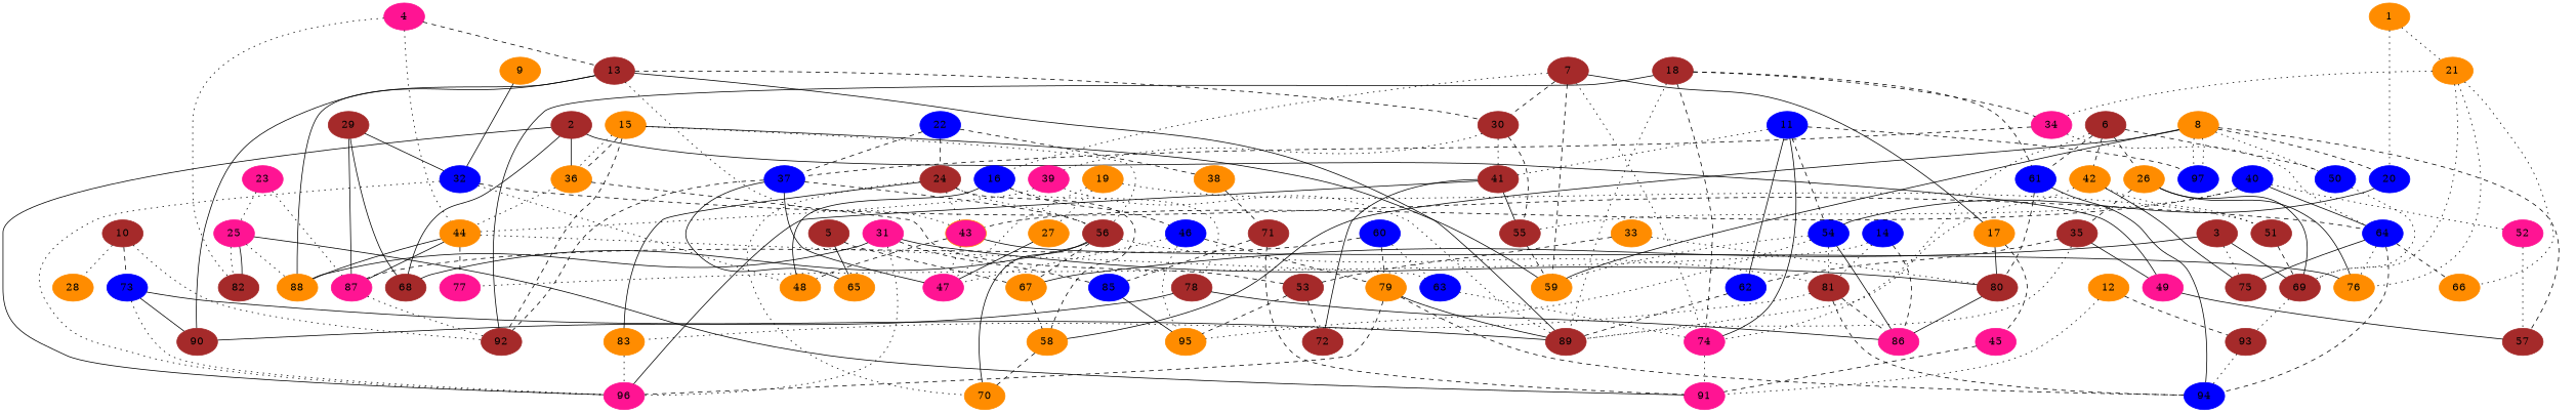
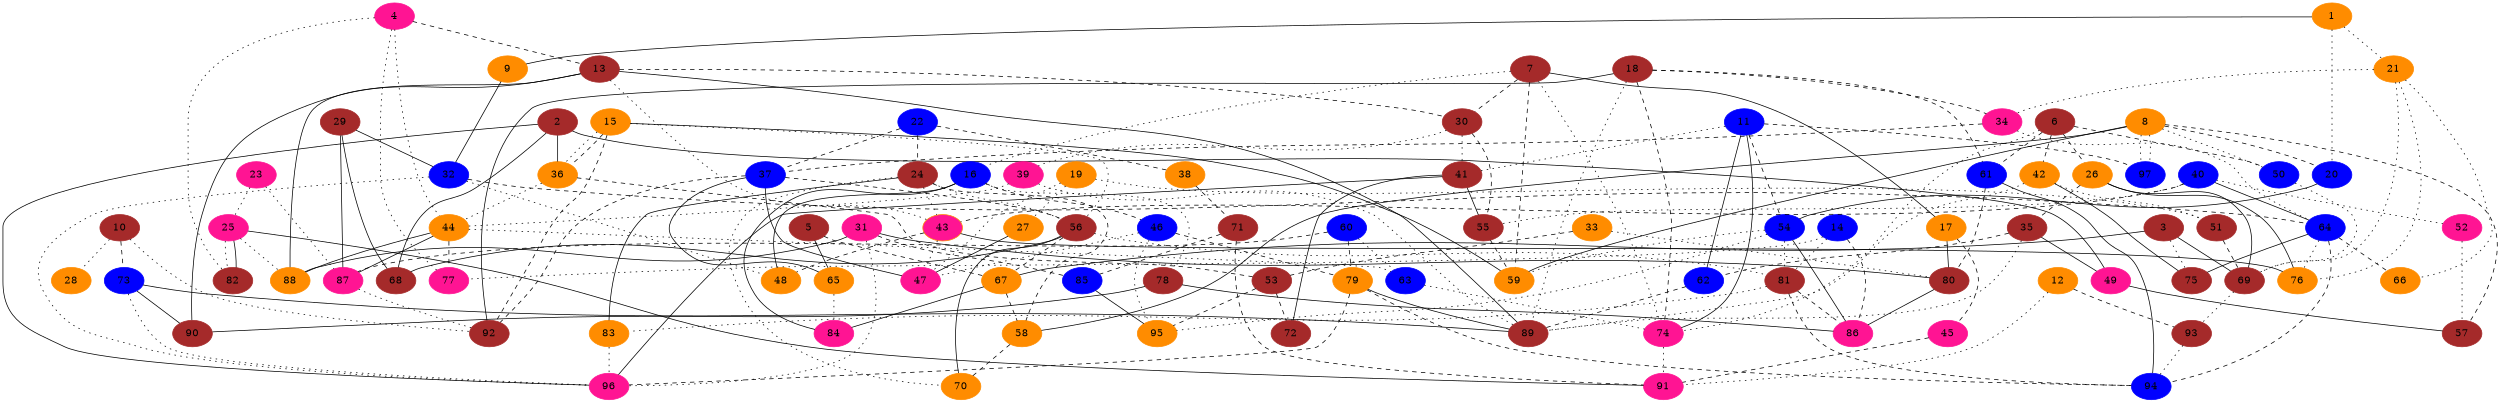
  graph {
    node [color=brown style=filled]
    edge [style=dotted]
    1 [color=darkorange]
    9 [color=darkorange]
    20 [color=blue]
    21 [color=darkorange]
    32 [color=blue]
    54 [color=blue]
    69
    34 [color=deeppink]
    66 [color=darkorange]
    76 [color=darkorange]
    36 [color=darkorange]
    2
    49 [color=deeppink]
    68
    96 [color=deeppink]
    44 [color=darkorange]
    53
    57
    67 [color=darkorange]
    3
    75
    58 [color=darkorange]
+   84 [color=deeppink]
    93
    4 [color=deeppink]
    13
    77 [color=deeppink]
    82
    30
    43 [color=darkorange fillcolor=deeppink]
    88 [color=darkorange]
    89
    90
    87 [color=deeppink]
    63 [color=blue]
    5
    65 [color=darkorange]
    26 [color=darkorange]
    6
    42 [color=darkorange]
    50 [color=blue]
    61 [color=blue]
    74 [color=deeppink]
    35
    51
    80
    94 [color=blue]
    91 [color=deeppink]
    7
    16 [color=blue]
    17 [color=darkorange]
    59 [color=darkorange]
    46 [color=blue]
    48 [color=darkorange]
    78
    45 [color=deeppink]
    41
    39 [color=deeppink]
    55
    8 [color=darkorange]
    97 [color=blue]
    70 [color=darkorange]
    64 [color=blue]
    28 [color=darkorange]
    10
    73 [color=blue]
    92
    11 [color=blue]
    62 [color=blue]
    72
    81
    86 [color=deeppink]
    95 [color=darkorange]
    12 [color=darkorange]
    47 [color=deeppink]
    14 [color=blue]
    83 [color=darkorange]
    15 [color=darkorange]
    56
    79 [color=darkorange]
    18
    37 [color=blue]
    19 [color=darkorange]
    27 [color=darkorange]
    22 [color=blue]
    24
    38 [color=darkorange]
    71
    23 [color=deeppink]
    25 [color=deeppink]
    29
    31 [color=deeppink]
    85 [color=blue]
    33 [color=darkorange]
    40 [color=blue]
    52 [color=deeppink]
    60 [color=blue]
+   1 -- 9 [style=solid]
    1 -- 20
    1 -- 21
    9 -- 32 [style=solid]
    20 -- 54 [style=solid]
    21 -- 69
    21 -- 34
    21 -- 66
    21 -- 76
    32 -- 96
    32 -- 48
    32 -- 64 [style=dashed]
    54 -- 59
    54 -- 81
    54 -- 86 [style=solid]
    54 -- 95
    69 -- 93
    34 -- 64
    34 -- 37 [style=dashed]
    36 -- 44
    36 -- 53 [style=dashed]
    2 -- 36 [style=solid]
    2 -- 49 [style=solid]
    2 -- 68 [style=solid]
    2 -- 96 [style=solid]
    49 -- 57 [style=solid]
    44 -- 77 [style=dashed]
    44 -- 88 [style=solid]
    44 -- 87 [style=solid]
    44 -- 63
    53 -- 72 [style=dashed]
    53 -- 95 [style=dashed]
    67 -- 58 [style=dashed]
+   67 -- 84 [style=solid]
    3 -- 69 [style=solid]
    3 -- 67 [style=solid]
    3 -- 75
    58 -- 70 [style=dashed]
    93 -- 94
    4 -- 44
    4 -- 13 [style=dashed]
+   4 -- 77
    4 -- 82
    13 -- 30 [style=dashed]
    13 -- 43
    13 -- 88 [style=solid]
    13 -- 89 [style=solid]
    13 -- 90 [style=solid]
    30 -- 41
    30 -- 39
    30 -- 55 [style=dashed]
    43 -- 76 [style=solid]
    43 -- 48 [style=dashed]
    43 -- 47
    87 -- 92
    63 -- 74
    5 -- 67 [style=dashed]
    5 -- 65 [style=solid]
+   65 -- 84
    26 -- 69 [style=solid]
    26 -- 76 [style=solid]
    26 -- 35 [style=dashed]
    6 -- 26 [style=dashed]
    6 -- 42 [style=dashed]
    6 -- 50 [style=dashed]
    6 -- 61 [style=dashed]
    6 -- 74
    42 -- 75 [style=solid]
    42 -- 89
    42 -- 51
    50 -- 69
    61 -- 80 [style=dashed]
    61 -- 94 [style=solid]
    74 -- 91
    35 -- 49 [style=solid]
    35 -- 89
    35 -- 62 [style=dashed]
    51 -- 69 [style=dashed]
    80 -- 86 [style=solid]
    7 -- 30 [style=dashed]
    7 -- 74
    7 -- 16
    7 -- 17 [style=solid]
    7 -- 59 [style=dashed]
+   16 -- 84 [style=solid]
    16 -- 46 [style=dashed]
    16 -- 48 [style=solid]
    16 -- 78
    17 -- 80 [style=solid]
    17 -- 45 [style=dashed]
    46 -- 95
    46 -- 47
    46 -- 79 [style=dashed]
    78 -- 90 [style=solid]
    78 -- 86 [style=solid]
    45 -- 91 [style=dashed]
    41 -- 96 [style=solid]
    41 -- 55 [style=solid]
    41 -- 72 [style=solid]
    39 -- 44
    39 -- 89
    55 -- 59 [style=dashed]
    8 -- 20 [style=dashed]
    8 -- 57 [style=dashed]
    8 -- 58 [style=solid]
    8 -- 50
    8 -- 59 [style=solid]
    8 -- 97
    8 -- 97
    64 -- 66 [style=dashed]
    64 -- 76
    64 -- 75 [style=solid]
    64 -- 94 [style=dashed]
    10 -- 28
    10 -- 73 [style=dashed]
    10 -- 92
    73 -- 96
    73 -- 89 [style=solid]
    73 -- 90 [style=solid]
    11 -- 54 [style=dashed]
    11 -- 74 [style=solid]
    11 -- 41
    11 -- 97 [style=dashed]
    11 -- 62 [style=solid]
    62 -- 89 [style=dashed]
    81 -- 94 [style=dashed]
    81 -- 86 [style=dashed]
    81 -- 83
    12 -- 93 [style=dashed]
    12 -- 91
    14 -- 77
    14 -- 81
    14 -- 86 [style=dashed]
    83 -- 96
    15 -- 36
    15 -- 36 [style=dashed]
    15 -- 59 [style=solid]
    15 -- 92 [style=dashed]
    15 -- 56
    56 -- 68 [style=solid]
    56 -- 67 [style=dashed]
    56 -- 70 [style=solid]
    56 -- 81
    79 -- 96 [style=dashed]
    79 -- 89 [style=solid]
    79 -- 94 [style=dashed]
    18 -- 34 [style=dashed]
    18 -- 89
    18 -- 61 [style=dashed]
    18 -- 74 [style=dashed]
    18 -- 92 [style=solid]
    37 -- 65 [style=solid]
    37 -- 92 [style=dashed]
    37 -- 47 [style=solid]
    37 -- 56 [style=dashed]
    19 -- 51
    19 -- 47
    19 -- 27
    27 -- 47 [style=solid]
    22 -- 37 [style=dashed]
    22 -- 24 [style=dashed]
    22 -- 38 [style=dashed]
    24 -- 58 [style=dashed]
    24 -- 43
    24 -- 70
    24 -- 83 [style=solid]
    24 -- 56
    38 -- 71 [style=dashed]
    71 -- 91 [style=dashed]
    71 -- 85 [style=dashed]
    23 -- 87
    23 -- 25
    25 -- 82
    25 -- 82 [style=solid]
    25 -- 88
    25 -- 91 [style=solid]
    29 -- 32 [style=solid]
    29 -- 68 [style=solid]
    29 -- 87 [style=solid]
    31 -- 96
    31 -- 88 [style=solid]
    31 -- 80 [style=solid]
    31 -- 85 [style=dashed]
    85 -- 95 [style=solid]
    33 -- 53 [style=dashed]
    33 -- 80
    40 -- 43 [style=dashed]
    40 -- 55
    40 -- 64 [style=solid]
    40 -- 52
    52 -- 57
    60 -- 87 [style=dashed]
    60 -- 63
    60 -- 79 [style=dashed]
  }
